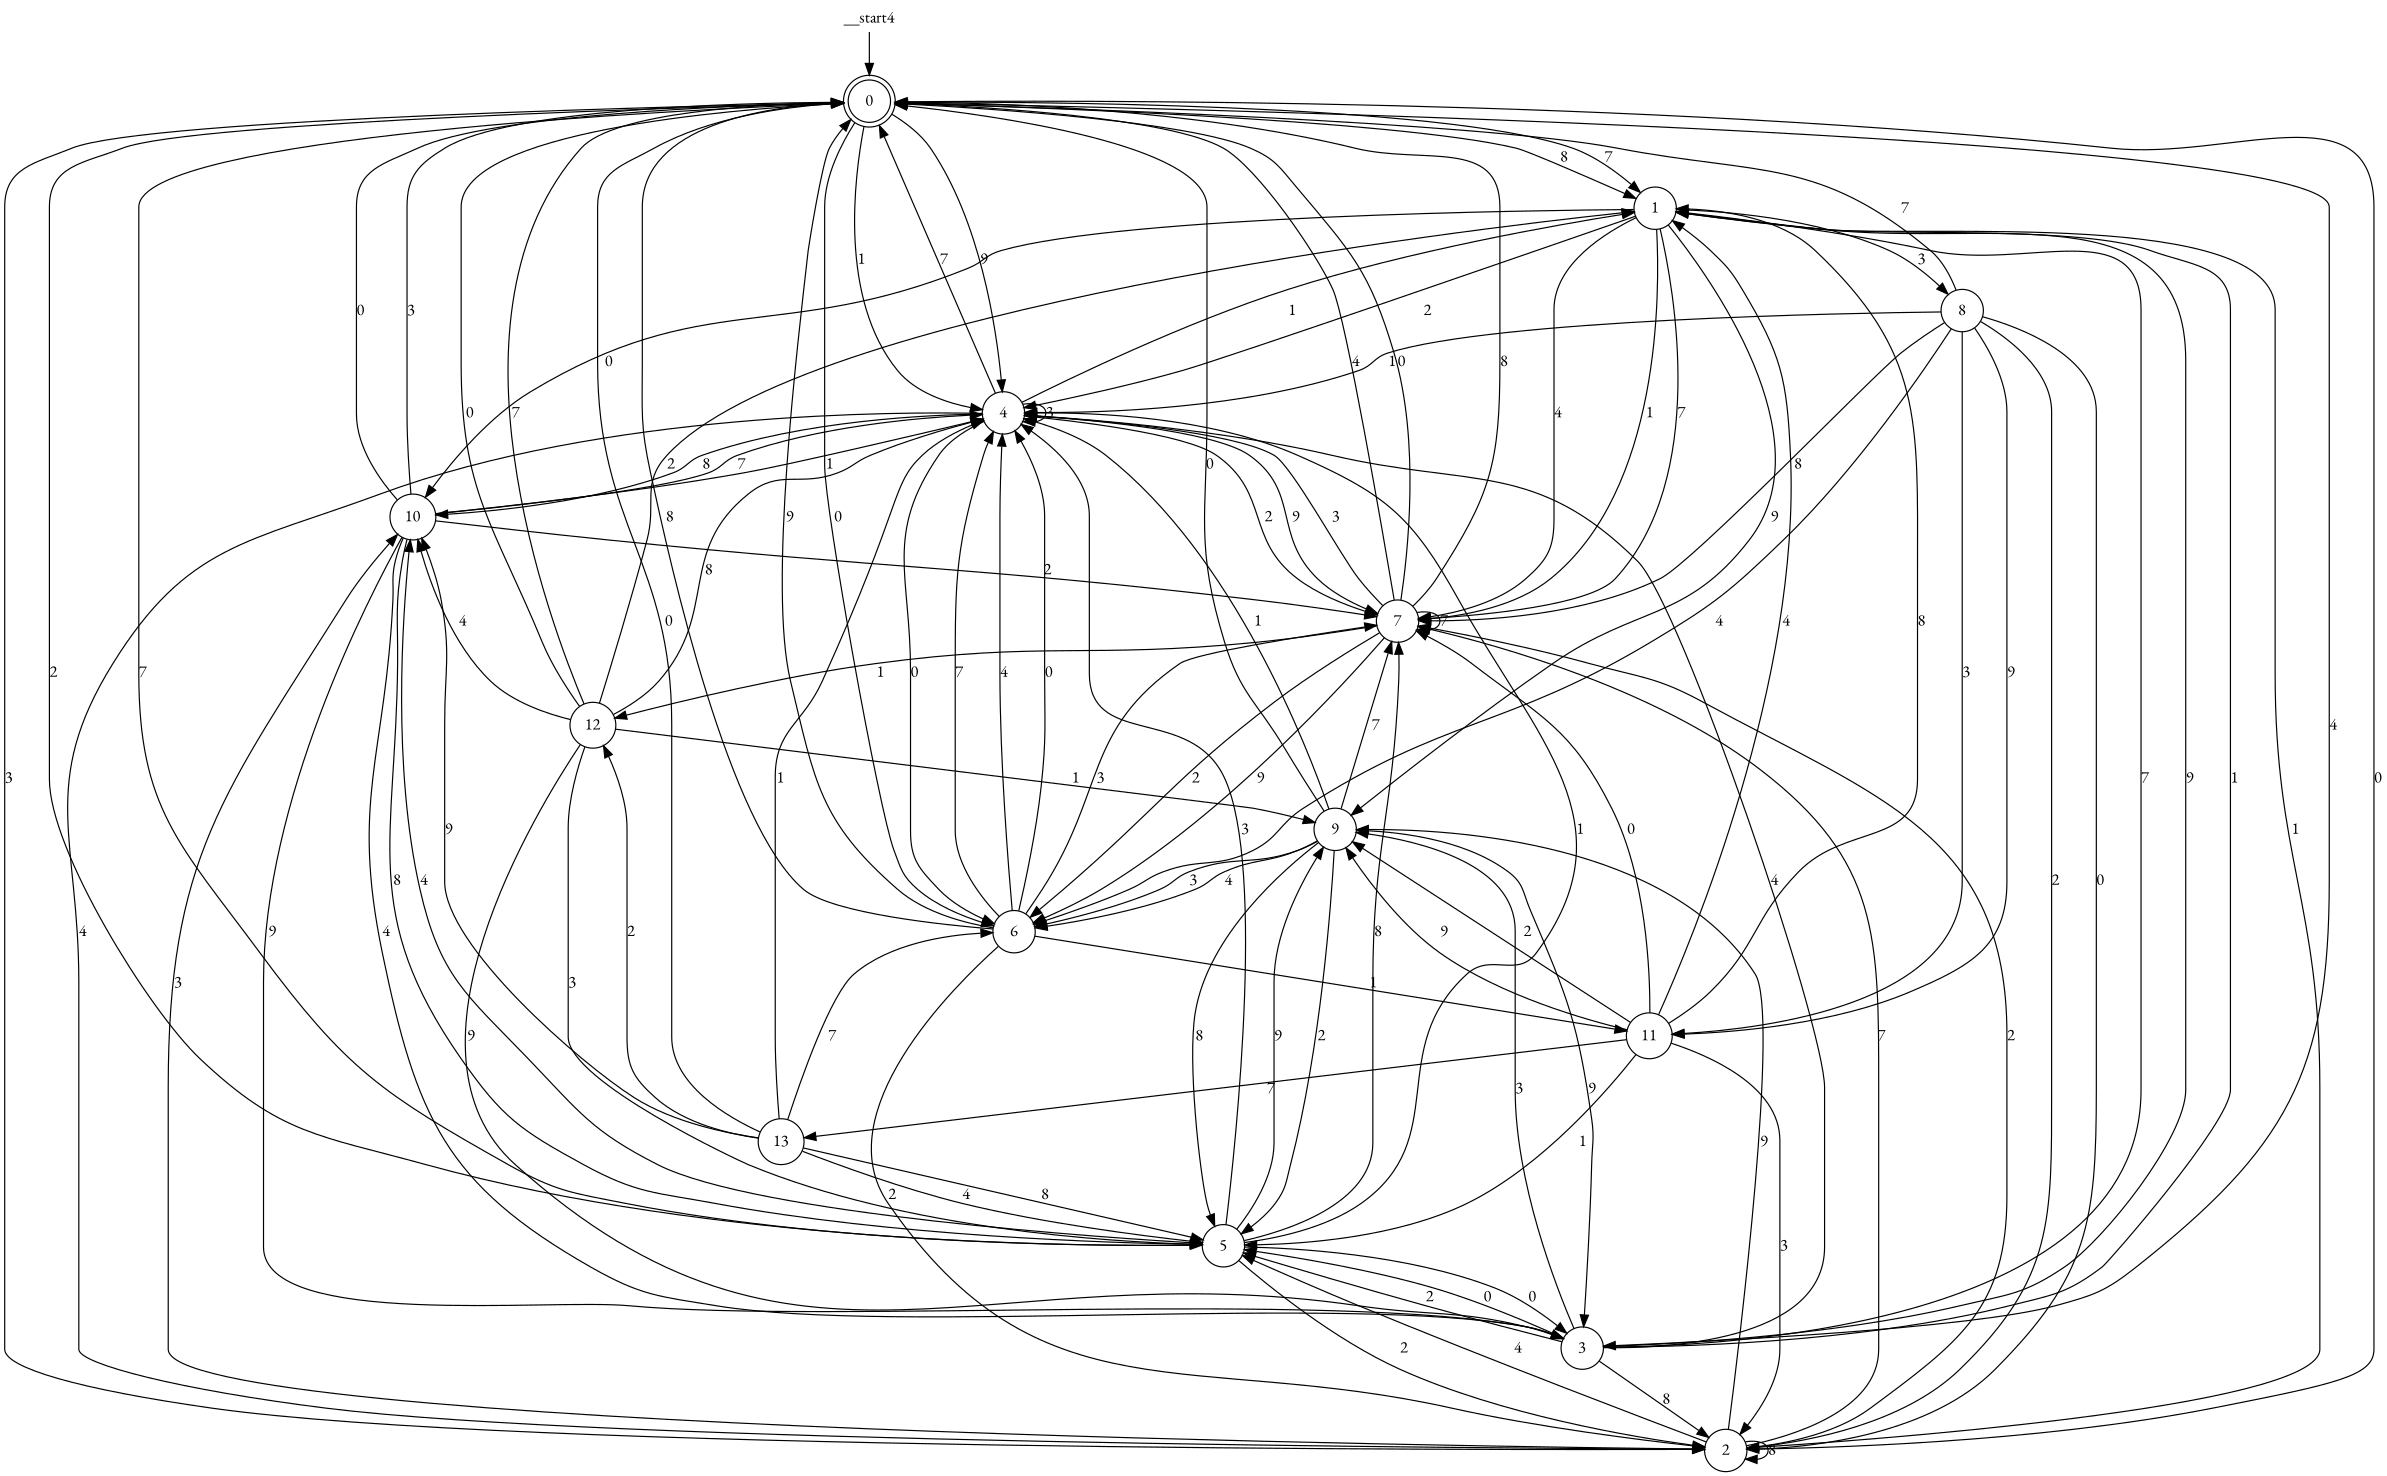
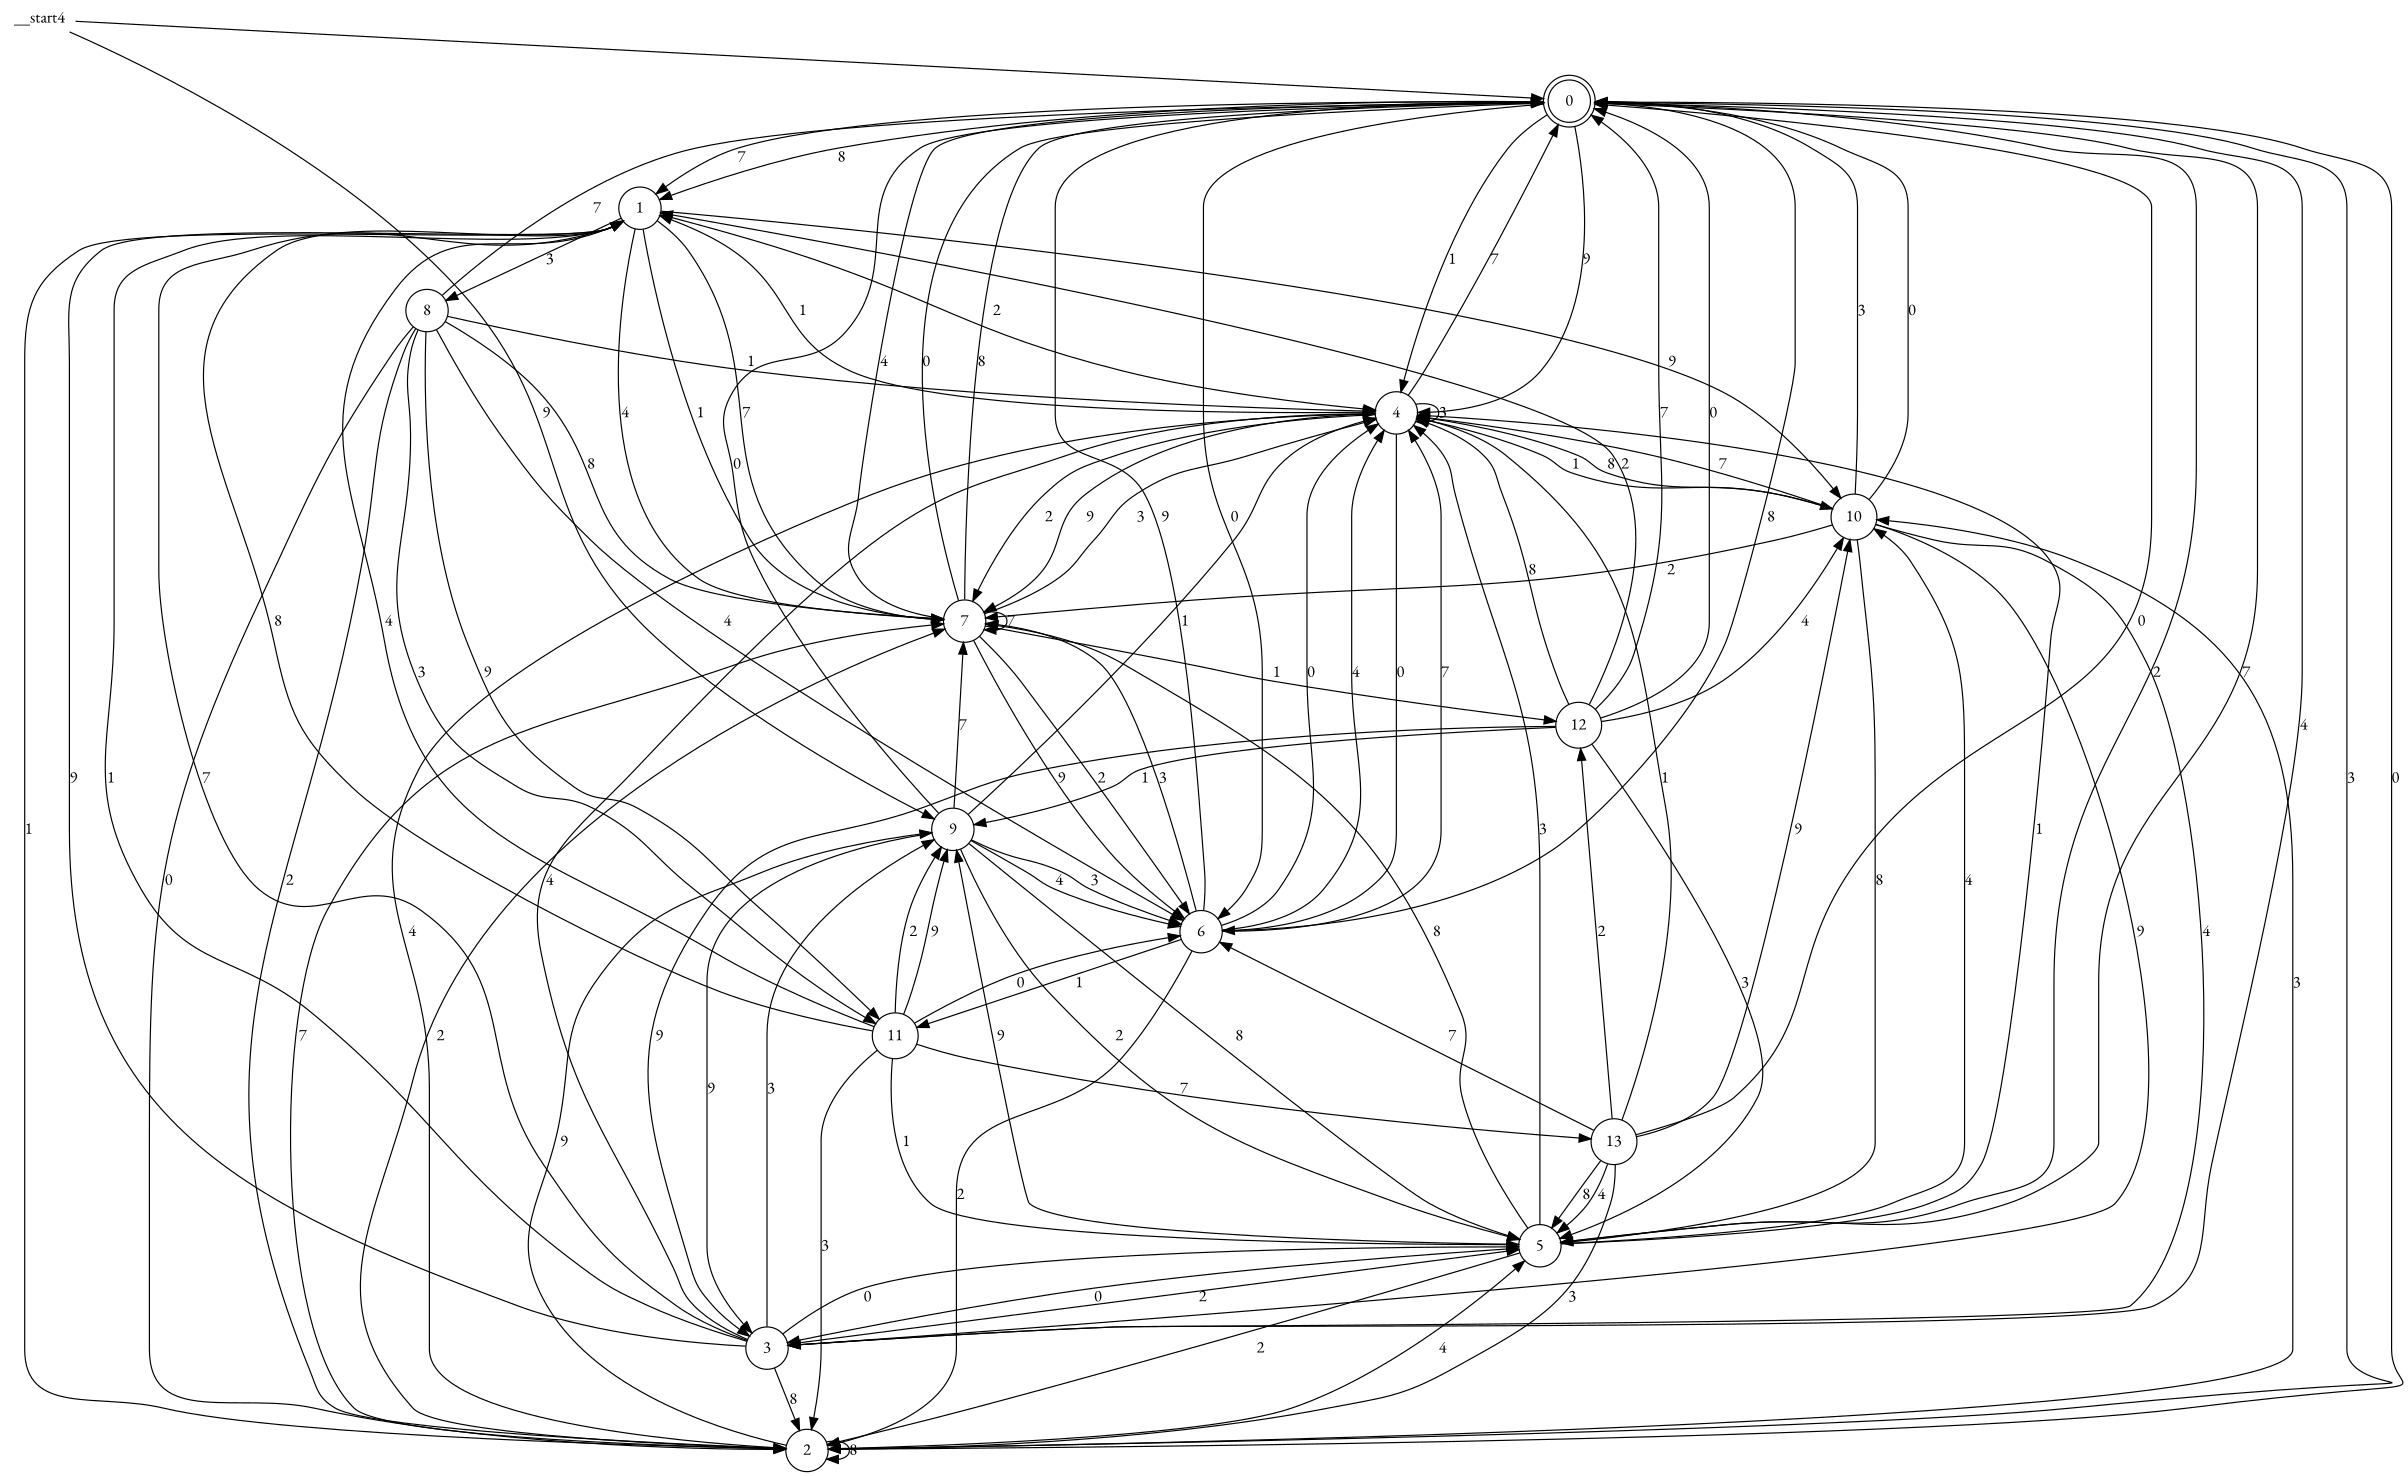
  digraph {
    fontname="EB Garamond"
    node [fontname="EB Garamond" shape=circle]
    edge [fontname="EB Garamond"]
    n1 [label=0 shape=doublecircle]
    n2 [label=1]
    n3 [label=2]
    n4 [label=3]
    n5 [label=4]
    n6 [label=5]
    n7 [label=6]
    n8 [label=7]
    n9 [label=8]
    n10 [label=9]
    n11 [label=10]
    n12 [label=11]
    n13 [label=12]
    n14 [label=13]
    n15 [height=0 label=__start4 shape=none width=0]
    n1 -> n2 [label=7]
    n1 -> n2 [label=8]
    n1 -> n3 [label=3]
    n1 -> n4 [label=4]
    n1 -> n5 [label=9]
    n1 -> n5 [label=1]
    n1 -> n6 [label=2]
    n1 -> n7 [label=0]
    n2 -> n5 [label=2]
    n2 -> n8 [label=7]
    n2 -> n8 [label=4]
    n2 -> n8 [label=1]
    n2 -> n9 [label=3]
-   n2 -> n10 [label=9]
-   n2 -> n11 [label=0]
+   n15 -> n10 [label=9]
+   n2 -> n11 [label=9]
    n3 -> n1 [label=0]
    n3 -> n2 [label=1]
    n3 -> n3 [label=8]
    n3 -> n6 [label=4]
    n3 -> n8 [label=7]
    n3 -> n8 [label=2]
    n3 -> n10 [label=9]
    n3 -> n11 [label=3]
    n4 -> n2 [label=7]
    n4 -> n2 [label=9]
    n4 -> n2 [label=1]
    n4 -> n3 [label=8]
    n4 -> n5 [label=4]
    n4 -> n6 [label=2]
    n4 -> n6 [label=0]
    n4 -> n10 [label=3]
    n5 -> n1 [label=7]
    n5 -> n2 [label=1]
    n5 -> n3 [label=4]
    n5 -> n5 [label=3]
    n5 -> n7 [label=0]
    n5 -> n8 [label=9]
    n5 -> n8 [label=2]
    n5 -> n11 [label=8]
    n6 -> n1 [label=7]
    n6 -> n3 [label=2]
    n6 -> n4 [label=0]
    n6 -> n5 [label=3]
    n6 -> n5 [label=1]
    n6 -> n8 [label=8]
    n6 -> n10 [label=9]
    n6 -> n11 [label=4]
    n7 -> n1 [label=8]
    n7 -> n1 [label=9]
    n7 -> n3 [label=2]
    n7 -> n5 [label=7]
    n7 -> n5 [label=4]
    n7 -> n5 [label=0]
    n7 -> n8 [label=3]
    n7 -> n12 [label=1]
    n8 -> n1 [label=8]
    n8 -> n1 [label=4]
    n8 -> n1 [label=0]
    n8 -> n5 [label=3]
    n8 -> n7 [label=9]
    n8 -> n7 [label=2]
    n8 -> n8 [label=7]
    n8 -> n13 [label=1]
    n9 -> n1 [label=7]
    n9 -> n3 [label=2]
    n9 -> n3 [label=0]
    n9 -> n5 [label=1]
    n9 -> n7 [label=4]
    n9 -> n8 [label=8]
    n9 -> n12 [label=3]
    n9 -> n12 [label=9]
    n10 -> n1 [label=0]
    n10 -> n4 [label=9]
    n10 -> n5 [label=1]
    n10 -> n6 [label=8]
    n10 -> n6 [label=2]
    n10 -> n7 [label=3]
    n10 -> n7 [label=4]
    n10 -> n8 [label=7]
    n11 -> n1 [label=3]
    n11 -> n1 [label=0]
    n11 -> n4 [label=4]
    n11 -> n4 [label=9]
    n11 -> n5 [label=7]
    n11 -> n5 [label=1]
    n11 -> n6 [label=8]
    n11 -> n8 [label=2]
    n12 -> n2 [label=8]
    n12 -> n2 [label=4]
    n12 -> n3 [label=3]
    n12 -> n6 [label=1]
-   n12 -> n8 [label=0]
+   n12 -> n7 [label=0]
    n12 -> n10 [label=9]
    n12 -> n10 [label=2]
    n12 -> n14 [label=7]
    n13 -> n1 [label=7]
    n13 -> n1 [label=0]
    n13 -> n2 [label=2]
    n13 -> n4 [label=9]
    n13 -> n5 [label=8]
    n13 -> n6 [label=3]
    n13 -> n10 [label=1]
    n13 -> n11 [label=4]
    n14 -> n1 [label=0]
+   n14 -> n3 [label=3]
    n14 -> n5 [label=1]
    n14 -> n6 [label=8]
    n14 -> n6 [label=4]
    n14 -> n7 [label=7]
    n14 -> n11 [label=9]
    n14 -> n13 [label=2]
    n15 -> n1
  }
